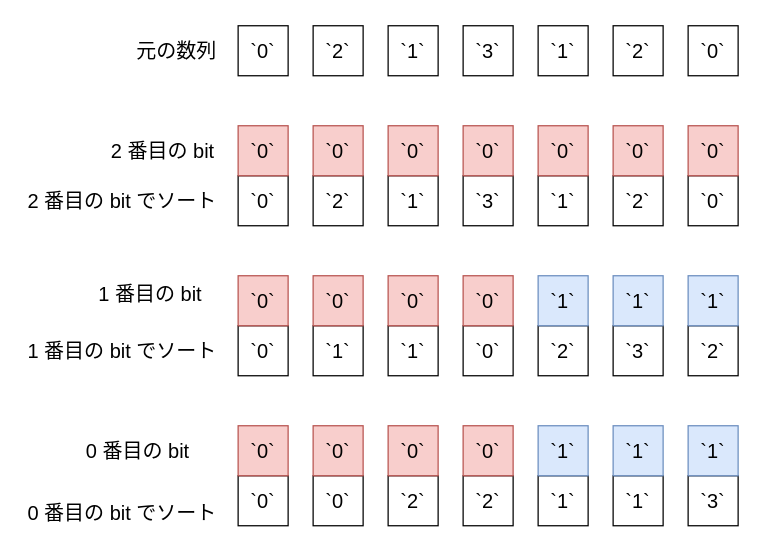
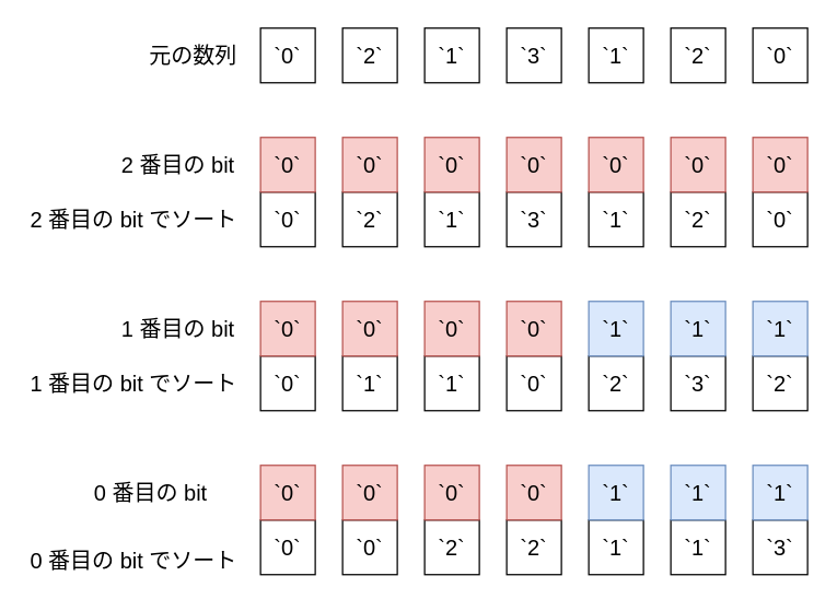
  <mxCell id="0" />
  <mxCell id="1" parent="0" />
  <mxCell id="2" value="`0`" style="rounded=0;whiteSpace=wrap;html=1;fontSize=16;" parent="1" vertex="1"><mxGeometry x="190" y="20" width="40" height="40" as="geometry" /></mxCell>
  <mxCell id="3" value="`2`" style="rounded=0;whiteSpace=wrap;html=1;fontSize=16;" parent="1" vertex="1"><mxGeometry x="250" y="20" width="40" height="40" as="geometry" /></mxCell>
  <mxCell id="4" value="`1`" style="rounded=0;whiteSpace=wrap;html=1;fontSize=16;" parent="1" vertex="1"><mxGeometry x="310" y="20" width="40" height="40" as="geometry" /></mxCell>
  <mxCell id="5" value="`3`" style="rounded=0;whiteSpace=wrap;html=1;fontSize=16;" parent="1" vertex="1"><mxGeometry x="370" y="20" width="40" height="40" as="geometry" /></mxCell>
  <mxCell id="6" value="`1`" style="rounded=0;whiteSpace=wrap;html=1;fontSize=16;" parent="1" vertex="1"><mxGeometry x="430" y="20" width="40" height="40" as="geometry" /></mxCell>
  <mxCell id="7" value="`2`" style="rounded=0;whiteSpace=wrap;html=1;fontSize=16;" parent="1" vertex="1"><mxGeometry x="490" y="20" width="40" height="40" as="geometry" /></mxCell>
  <mxCell id="8" value="`0`" style="rounded=0;whiteSpace=wrap;html=1;fontSize=16;" parent="1" vertex="1"><mxGeometry x="550" y="20" width="40" height="40" as="geometry" /></mxCell>
  <mxCell id="9" value="`0`" style="rounded=0;whiteSpace=wrap;html=1;fontSize=16;" parent="1" vertex="1"><mxGeometry x="190" y="140" width="40" height="40" as="geometry" /></mxCell>
  <mxCell id="10" value="`2`" style="rounded=0;whiteSpace=wrap;html=1;fontSize=16;" parent="1" vertex="1"><mxGeometry x="250" y="140" width="40" height="40" as="geometry" /></mxCell>
  <mxCell id="11" value="`1`" style="rounded=0;whiteSpace=wrap;html=1;fontSize=16;" parent="1" vertex="1"><mxGeometry x="310" y="140" width="40" height="40" as="geometry" /></mxCell>
  <mxCell id="12" value="`3`" style="rounded=0;whiteSpace=wrap;html=1;fontSize=16;" parent="1" vertex="1"><mxGeometry x="370" y="140" width="40" height="40" as="geometry" /></mxCell>
  <mxCell id="13" value="`1`" style="rounded=0;whiteSpace=wrap;html=1;fontSize=16;" parent="1" vertex="1"><mxGeometry x="430" y="140" width="40" height="40" as="geometry" /></mxCell>
  <mxCell id="14" value="`2`" style="rounded=0;whiteSpace=wrap;html=1;fontSize=16;" parent="1" vertex="1"><mxGeometry x="490" y="140" width="40" height="40" as="geometry" /></mxCell>
  <mxCell id="15" value="`0`" style="rounded=0;whiteSpace=wrap;html=1;fontSize=16;" parent="1" vertex="1"><mxGeometry x="550" y="140" width="40" height="40" as="geometry" /></mxCell>
  <mxCell id="16" value="2 番目の bit" style="text;html=1;align=center;verticalAlign=middle;whiteSpace=wrap;rounded=0;fontSize=16;" parent="1" vertex="1"><mxGeometry x="85" y="105" width="90" height="30" as="geometry" /></mxCell>
  <mxCell id="17" value="`0`" style="rounded=0;whiteSpace=wrap;html=1;fontSize=16;" parent="1" vertex="1"><mxGeometry x="190" y="260" width="40" height="40" as="geometry" /></mxCell>
  <mxCell id="18" value="`1`" style="rounded=0;whiteSpace=wrap;html=1;fontSize=16;" parent="1" vertex="1"><mxGeometry x="250" y="260" width="40" height="40" as="geometry" /></mxCell>
  <mxCell id="19" value="`1`" style="rounded=0;whiteSpace=wrap;html=1;fontSize=16;" parent="1" vertex="1"><mxGeometry x="310" y="260" width="40" height="40" as="geometry" /></mxCell>
  <mxCell id="20" value="`0`" style="rounded=0;whiteSpace=wrap;html=1;fontSize=16;" parent="1" vertex="1"><mxGeometry x="370" y="260" width="40" height="40" as="geometry" /></mxCell>
  <mxCell id="21" value="`2`" style="rounded=0;whiteSpace=wrap;html=1;fontSize=16;" parent="1" vertex="1"><mxGeometry x="430" y="260" width="40" height="40" as="geometry" /></mxCell>
  <mxCell id="22" value="`3`" style="rounded=0;whiteSpace=wrap;html=1;fontSize=16;" parent="1" vertex="1"><mxGeometry x="490" y="260" width="40" height="40" as="geometry" /></mxCell>
  <mxCell id="23" value="`2`" style="rounded=0;whiteSpace=wrap;html=1;fontSize=16;" parent="1" vertex="1"><mxGeometry x="550" y="260" width="40" height="40" as="geometry" /></mxCell>
  <mxCell id="24" value="`0`" style="rounded=0;whiteSpace=wrap;html=1;fontSize=16;fillColor=#f8cecc;strokeColor=#b85450;" parent="1" vertex="1"><mxGeometry x="190" y="100" width="40" height="40" as="geometry" /></mxCell>
  <mxCell id="25" value="`0`" style="rounded=0;whiteSpace=wrap;html=1;fontSize=16;fillColor=#f8cecc;strokeColor=#b85450;" parent="1" vertex="1"><mxGeometry x="250" y="100" width="40" height="40" as="geometry" /></mxCell>
  <mxCell id="26" value="`0`" style="rounded=0;whiteSpace=wrap;html=1;fontSize=16;fillColor=#f8cecc;strokeColor=#b85450;" parent="1" vertex="1"><mxGeometry x="310" y="100" width="40" height="40" as="geometry" /></mxCell>
  <mxCell id="27" value="`0`" style="rounded=0;whiteSpace=wrap;html=1;fontSize=16;fillColor=#f8cecc;strokeColor=#b85450;" parent="1" vertex="1"><mxGeometry x="370" y="100" width="40" height="40" as="geometry" /></mxCell>
  <mxCell id="28" value="`0`" style="rounded=0;whiteSpace=wrap;html=1;fontSize=16;fillColor=#f8cecc;strokeColor=#b85450;" parent="1" vertex="1"><mxGeometry x="430" y="100" width="40" height="40" as="geometry" /></mxCell>
  <mxCell id="29" value="`0`" style="rounded=0;whiteSpace=wrap;html=1;fontSize=16;fillColor=#f8cecc;strokeColor=#b85450;" parent="1" vertex="1"><mxGeometry x="490" y="100" width="40" height="40" as="geometry" /></mxCell>
  <mxCell id="30" value="`0`" style="rounded=0;whiteSpace=wrap;html=1;fontSize=16;fillColor=#f8cecc;strokeColor=#b85450;" parent="1" vertex="1"><mxGeometry x="550" y="100" width="40" height="40" as="geometry" /></mxCell>
  <mxCell id="31" value="`0`" style="rounded=0;whiteSpace=wrap;html=1;fontSize=16;fillColor=#f8cecc;strokeColor=#b85450;" parent="1" vertex="1"><mxGeometry x="190" y="220" width="40" height="40" as="geometry" /></mxCell>
  <mxCell id="32" value="`0`" style="rounded=0;whiteSpace=wrap;html=1;fontSize=16;fillColor=#f8cecc;strokeColor=#b85450;" parent="1" vertex="1"><mxGeometry x="250" y="220" width="40" height="40" as="geometry" /></mxCell>
  <mxCell id="33" value="`0`" style="rounded=0;whiteSpace=wrap;html=1;fontSize=16;fillColor=#f8cecc;strokeColor=#b85450;" parent="1" vertex="1"><mxGeometry x="310" y="220" width="40" height="40" as="geometry" /></mxCell>
  <mxCell id="34" value="`0`" style="rounded=0;whiteSpace=wrap;html=1;fontSize=16;fillColor=#f8cecc;strokeColor=#b85450;" parent="1" vertex="1"><mxGeometry x="370" y="220" width="40" height="40" as="geometry" /></mxCell>
  <mxCell id="35" value="`1`" style="rounded=0;whiteSpace=wrap;html=1;fontSize=16;fillColor=#dae8fc;strokeColor=#6c8ebf;" parent="1" vertex="1"><mxGeometry x="430" y="220" width="40" height="40" as="geometry" /></mxCell>
  <mxCell id="36" value="`1`" style="rounded=0;whiteSpace=wrap;html=1;fontSize=16;fillColor=#dae8fc;strokeColor=#6c8ebf;" parent="1" vertex="1"><mxGeometry x="490" y="220" width="40" height="40" as="geometry" /></mxCell>
  <mxCell id="37" value="`1`" style="rounded=0;whiteSpace=wrap;html=1;fontSize=16;fillColor=#dae8fc;strokeColor=#6c8ebf;" parent="1" vertex="1"><mxGeometry x="550" y="220" width="40" height="40" as="geometry" /></mxCell>
  <mxCell id="38" value="`0`" style="rounded=0;whiteSpace=wrap;html=1;fontSize=16;" parent="1" vertex="1"><mxGeometry x="190" y="380" width="40" height="40" as="geometry" /></mxCell>
  <mxCell id="39" value="`1`" style="rounded=0;whiteSpace=wrap;html=1;fontSize=16;" parent="1" vertex="1"><mxGeometry x="430" y="380" width="40" height="40" as="geometry" /></mxCell>
  <mxCell id="40" value="`1`" style="rounded=0;whiteSpace=wrap;html=1;fontSize=16;" parent="1" vertex="1"><mxGeometry x="490" y="380" width="40" height="40" as="geometry" /></mxCell>
  <mxCell id="41" value="`0`" style="rounded=0;whiteSpace=wrap;html=1;fontSize=16;" parent="1" vertex="1"><mxGeometry x="250" y="380" width="40" height="40" as="geometry" /></mxCell>
  <mxCell id="42" value="`2`" style="rounded=0;whiteSpace=wrap;html=1;fontSize=16;" parent="1" vertex="1"><mxGeometry x="310" y="380" width="40" height="40" as="geometry" /></mxCell>
  <mxCell id="43" value="`3`" style="rounded=0;whiteSpace=wrap;html=1;fontSize=16;" parent="1" vertex="1"><mxGeometry x="550" y="380" width="40" height="40" as="geometry" /></mxCell>
  <mxCell id="44" value="`2`" style="rounded=0;whiteSpace=wrap;html=1;fontSize=16;" parent="1" vertex="1"><mxGeometry x="370" y="380" width="40" height="40" as="geometry" /></mxCell>
  <mxCell id="45" value="`0`" style="rounded=0;whiteSpace=wrap;html=1;fontSize=16;fillColor=#f8cecc;strokeColor=#b85450;" parent="1" vertex="1"><mxGeometry x="190" y="340" width="40" height="40" as="geometry" /></mxCell>
  <mxCell id="46" value="`0`" style="rounded=0;whiteSpace=wrap;html=1;fontSize=16;fillColor=#f8cecc;strokeColor=#b85450;" parent="1" vertex="1"><mxGeometry x="250" y="340" width="40" height="40" as="geometry" /></mxCell>
  <mxCell id="47" value="`0`" style="rounded=0;whiteSpace=wrap;html=1;fontSize=16;fillColor=#f8cecc;strokeColor=#b85450;" parent="1" vertex="1"><mxGeometry x="310" y="340" width="40" height="40" as="geometry" /></mxCell>
  <mxCell id="48" value="`0`" style="rounded=0;whiteSpace=wrap;html=1;fontSize=16;fillColor=#f8cecc;strokeColor=#b85450;" parent="1" vertex="1"><mxGeometry x="370" y="340" width="40" height="40" as="geometry" /></mxCell>
  <mxCell id="49" value="`1`" style="rounded=0;whiteSpace=wrap;html=1;fontSize=16;fillColor=#dae8fc;strokeColor=#6c8ebf;" parent="1" vertex="1"><mxGeometry x="430" y="340" width="40" height="40" as="geometry" /></mxCell>
  <mxCell id="50" value="`1`" style="rounded=0;whiteSpace=wrap;html=1;fontSize=16;fillColor=#dae8fc;strokeColor=#6c8ebf;" parent="1" vertex="1"><mxGeometry x="490" y="340" width="40" height="40" as="geometry" /></mxCell>
  <mxCell id="51" value="`1`" style="rounded=0;whiteSpace=wrap;html=1;fontSize=16;fillColor=#dae8fc;strokeColor=#6c8ebf;" parent="1" vertex="1"><mxGeometry x="550" y="340" width="40" height="40" as="geometry" /></mxCell>
  <mxCell id="52" value="2 番目の bit でソート" style="text;html=1;align=center;verticalAlign=middle;whiteSpace=wrap;rounded=0;fontSize=16;" parent="1" vertex="1"><mxGeometry x="20" y="145" width="155" height="30" as="geometry" /></mxCell>
- <mxCell id="53" value="1 番目の bit" style="text;html=1;align=center;verticalAlign=middle;whiteSpace=wrap;rounded=0;fontSize=16;" parent="1" vertex="1"><mxGeometry x="75" y="220" width="90" height="30" as="geometry" /></mxCell>
+ <mxCell id="53" value="1 番目の bit" style="text;html=1;align=center;verticalAlign=middle;whiteSpace=wrap;rounded=0;fontSize=16;" parent="1" vertex="1"><mxGeometry x="85" y="225" width="90" height="30" as="geometry" /></mxCell>
  <mxCell id="54" value="1 番目の bit でソート" style="text;html=1;align=center;verticalAlign=middle;whiteSpace=wrap;rounded=0;fontSize=16;" parent="1" vertex="1"><mxGeometry x="20" y="265" width="155" height="30" as="geometry" /></mxCell>
  <mxCell id="55" value="0 番目の bit" style="text;html=1;align=center;verticalAlign=middle;whiteSpace=wrap;rounded=0;fontSize=16;" parent="1" vertex="1"><mxGeometry x="65" y="345" width="90" height="30" as="geometry" /></mxCell>
  <mxCell id="56" value="0 番目の bit でソート" style="text;html=1;align=center;verticalAlign=middle;whiteSpace=wrap;rounded=0;fontSize=16;" parent="1" vertex="1"><mxGeometry x="20" y="395" width="155" height="30" as="geometry" /></mxCell>
  <mxCell id="57" value="元の数列" style="text;html=1;align=right;verticalAlign=middle;whiteSpace=wrap;rounded=0;fontSize=16;" vertex="1" parent="1"><mxGeometry x="85" y="25" width="90" height="30" as="geometry" /></mxCell>
